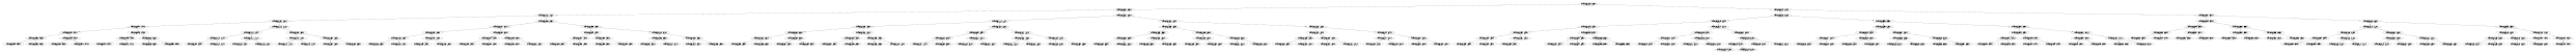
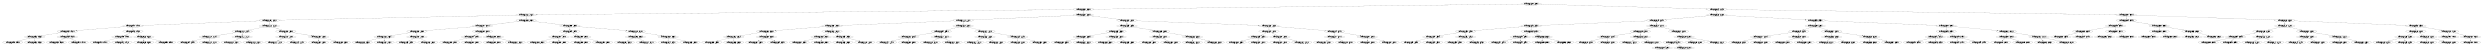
  digraph {
    fontname="DejaVu Sans Mono"
    node [fontname="DejaVu Sans Mono"]
    edge [arrowhead=odot fontname="DejaVu Sans Mono"]
    n1 [label="Node{data=[4588, 4588]}"]
    n2 [label="Node{data=[4352, 4352]}"]
    n3 [label="Node{data=[6249, 6249]}"]
    n4 [label="Node{data=[4154, 4154]}"]
    n5 [label="Node{data=[4551, 4551]}"]
    n6 [label="Node{data=[5425, 5425]}"]
    n7 [label="Node{data=[6327, 6327]}"]
    n8 [label="Node{data=[4034, 4034]}"]
    n9 [label="Node{data=[4325, 4325]}"]
    n10 [label="Node{data=[4446, 4446]}"]
    n11 [label="Node{data=[4567, 4567]}"]
    n12 [label="Node{data=[2971, 2971]}"]
    n13 [label="Node{data=[4146, 4146]}"]
    n14 [label="Node{data=[4317, 4317]}"]
    n15 [label="Node{data=[4333, 4333]}"]
    n16 [label="Node{data=[2967, 2967]}"]
    n17 [label="Node{data=[2975, 2975]}"]
    n18 [label="Node{data=[4142, 4142]}"]
    n19 [label="Node{data=[4150, 4150]}"]
    n20 [label="Node{data=[2965, 2965]}"]
    n21 [label="Node{data=[2969, 2969]}"]
    n22 [label="Node{data=[2973, 2973]}"]
    n23 [label="Node{data=[3456, 3456]}"]
    n24 [label="Node{data=[2931, 2931]}"]
    n25 [label="Node{data=[2966, 2966]}"]
    n26 [label="Node{data=[2968, 2968]}"]
    n27 [label="Node{data=[2970, 2970]}"]
    n28 [label="Node{data=[2972, 2972]}"]
    n29 [label="Node{data=[2974, 2974]}"]
    n30 [label="Node{data=[3453, 3453]}"]
    n31 [label="Node{data=[3890, 3890]}"]
    n32 [label="Node{data=[4140, 4140]}"]
    n33 [label="Node{data=[4144, 4144]}"]
    n34 [label="Node{data=[4148, 4148]}"]
    n35 [label="Node{data=[4152, 4152]}"]
    n36 [label="Node{data=[4139, 4139]}"]
    n37 [label="Node{data=[4141, 4141]}"]
    n38 [label="Node{data=[4143, 4143]}"]
    n39 [label="Node{data=[4145, 4145]}"]
    n40 [label="Node{data=[4147, 4147]}"]
    n41 [label="Node{data=[4149, 4149]}"]
    n42 [label="Node{data=[4151, 4151]}"]
    n43 [label="Node{data=[4153, 4153]}"]
    n44 [label="Node{data=[4158, 4158]}"]
    n45 [label="Node{data=[4321, 4321]}"]
    n46 [label="Node{data=[4329, 4329]}"]
    n47 [label="Node{data=[4348, 4348]}"]
    n48 [label="Node{data=[4156, 4156]}"]
    n49 [label="Node{data=[4160, 4160]}"]
    n50 [label="Node{data=[4319, 4319]}"]
    n51 [label="Node{data=[4323, 4323]}"]
    n52 [label="Node{data=[4155, 4155]}"]
    n53 [label="Node{data=[4157, 4157]}"]
    n54 [label="Node{data=[4159, 4159]}"]
    n55 [label="Node{data=[4166, 4166]}"]
    n56 [label="Node{data=[4318, 4318]}"]
    n57 [label="Node{data=[4320, 4320]}"]
    n58 [label="Node{data=[4322, 4322]}"]
    n59 [label="Node{data=[4324, 4324]}"]
    n60 [label="Node{data=[4327, 4327]}"]
    n61 [label="Node{data=[4331, 4331]}"]
    n62 [label="Node{data=[4335, 4335]}"]
    n63 [label="Node{data=[4350, 4350]}"]
    n64 [label="Node{data=[4326, 4326]}"]
    n65 [label="Node{data=[4328, 4328]}"]
    n66 [label="Node{data=[4330, 4330]}"]
    n67 [label="Node{data=[4332, 4332]}"]
    n68 [label="Node{data=[4334, 4334]}"]
    n69 [label="Node{data=[4347, 4347]}"]
    n70 [label="Node{data=[4349, 4349]}"]
    n71 [label="Node{data=[4351, 4351]}"]
    n72 [label="Node{data=[4360, 4360]}"]
    n73 [label="Node{data=[4543, 4543]}"]
    n74 [label="Node{data=[4559, 4559]}"]
    n75 [label="Node{data=[4575, 4575]}"]
    n76 [label="Node{data=[4356, 4356]}"]
    n77 [label="Node{data=[4364, 4364]}"]
    n78 [label="Node{data=[4539, 4539]}"]
    n79 [label="Node{data=[4547, 4547]}"]
    n80 [label="Node{data=[4354, 4354]}"]
    n81 [label="Node{data=[4358, 4358]}"]
    n82 [label="Node{data=[4362, 4362]}"]
    n83 [label="Node{data=[4395, 4395]}"]
    n84 [label="Node{data=[4353, 4353]}"]
    n85 [label="Node{data=[4355, 4355]}"]
    n86 [label="Node{data=[4357, 4357]}"]
    n87 [label="Node{data=[4359, 4359]}"]
    n88 [label="Node{data=[4361, 4361]}"]
    n89 [label="Node{data=[4363, 4363]}"]
    n90 [label="Node{data=[4365, 4365]}"]
    n91 [label="Node{data=[4422, 4422]}"]
    n92 [label="Node{data=[4526, 4526]}"]
    n93 [label="Node{data=[4541, 4541]}"]
    n94 [label="Node{data=[4545, 4545]}"]
    n95 [label="Node{data=[4549, 4549]}"]
    n96 [label="Node{data=[4497, 4497]}"]
    n97 [label="Node{data=[4538, 4538]}"]
    n98 [label="Node{data=[4540, 4540]}"]
    n99 [label="Node{data=[4542, 4542]}"]
    n100 [label="Node{data=[4544, 4544]}"]
    n101 [label="Node{data=[4546, 4546]}"]
    n102 [label="Node{data=[4548, 4548]}"]
    n103 [label="Node{data=[4550, 4550]}"]
    n104 [label="Node{data=[4555, 4555]}"]
    n105 [label="Node{data=[4563, 4563]}"]
    n106 [label="Node{data=[4571, 4571]}"]
    n107 [label="Node{data=[4579, 4579]}"]
    n108 [label="Node{data=[4553, 4553]}"]
    n109 [label="Node{data=[4557, 4557]}"]
    n110 [label="Node{data=[4561, 4561]}"]
    n111 [label="Node{data=[4565, 4565]}"]
    n112 [label="Node{data=[4552, 4552]}"]
    n113 [label="Node{data=[4554, 4554]}"]
    n114 [label="Node{data=[4556, 4556]}"]
    n115 [label="Node{data=[4558, 4558]}"]
    n116 [label="Node{data=[4560, 4560]}"]
    n117 [label="Node{data=[4562, 4562]}"]
    n118 [label="Node{data=[4564, 4564]}"]
    n119 [label="Node{data=[4566, 4566]}"]
    n120 [label="Node{data=[4569, 4569]}"]
    n121 [label="Node{data=[4573, 4573]}"]
    n122 [label="Node{data=[4577, 4577]}"]
    n123 [label="Node{data=[4581, 4581]}"]
    n124 [label="Node{data=[4568, 4568]}"]
    n125 [label="Node{data=[4570, 4570]}"]
    n126 [label="Node{data=[4572, 4572]}"]
    n127 [label="Node{data=[4574, 4574]}"]
    n128 [label="Node{data=[4576, 4576]}"]
    n129 [label="Node{data=[4578, 4578]}"]
    n130 [label="Node{data=[4580, 4580]}"]
    n131 [label="Node{data=[4587, 4587]}"]
    n132 [label="Node{data=[5409, 5409]}"]
    n133 [label="Node{data=[5995, 5995]}"]
    n134 [label="Node{data=[6319, 6319]}"]
    n135 [label="Node{data=[6456, 6456]}"]
    n136 [label="Node{data=[4596, 4596]}"]
    n137 [label="Node{data=[5417, 5417]}"]
    n138 [label="Node{data=[5433, 5433]}"]
    n139 [label="Node{data=[6200, 6200]}"]
    n140 [label="Node{data=[4592, 4592]}"]
    n141 [label="Node{data=[5169, 5169]}"]
    n142 [label="Node{data=[5413, 5413]}"]
    n143 [label="Node{data=[5421, 5421]}"]
    n144 [label="Node{data=[4590, 4590]}"]
    n145 [label="Node{data=[4594, 4594]}"]
    n146 [label="Node{data=[4598, 4598]}"]
    n147 [label="Node{data=[5255, 5255]}"]
    n148 [label="Node{data=[4589, 4589]}"]
    n149 [label="Node{data=[4591, 4591]}"]
    n150 [label="Node{data=[4593, 4593]}"]
+   n151 [label="Node{data=[4595, 4595]}"]
    n152 [label="Node{data=[4597, 4597]}"]
    n153 [label="Node{data=[4599, 4599]}"]
    n154 [label="Node{data=[5233, 5233]}"]
    n155 [label="Node{data=[5336, 5336]}"]
    n156 [label="Node{data=[5411, 5411]}"]
    n157 [label="Node{data=[5415, 5415]}"]
    n158 [label="Node{data=[5423, 5423]}"]
    n159 [label="Node{data=[5410, 5410]}"]
    n160 [label="Node{data=[5412, 5412]}"]
    n161 [label="Node{data=[5414, 5414]}"]
    n162 [label="Node{data=[5416, 5416]}"]
    n163 [label="Node{data=[5419, 5419]}"]
    n164 [label="Node{data=[5418, 5418]}"]
    n165 [label="Node{data=[5420, 5420]}"]
    n166 [label="Node{data=[5422, 5422]}"]
    n167 [label="Node{data=[5424, 5424]}"]
    n168 [label="Node{data=[5429, 5429]}"]
    n169 [label="Node{data=[5437, 5437]}"]
    n170 [label="Node{data=[6196, 6196]}"]
    n171 [label="Node{data=[6204, 6204]}"]
    n172 [label="Node{data=[5427, 5427]}"]
    n173 [label="Node{data=[5431, 5431]}"]
    n174 [label="Node{data=[5435, 5435]}"]
    n175 [label="Node{data=[5548, 5548]}"]
    n176 [label="Node{data=[5426, 5426]}"]
    n177 [label="Node{data=[5428, 5428]}"]
    n178 [label="Node{data=[5430, 5430]}"]
    n179 [label="Node{data=[5432, 5432]}"]
    n180 [label="Node{data=[5434, 5434]}"]
    n181 [label="Node{data=[5436, 5436]}"]
    n182 [label="Node{data=[5526, 5526]}"]
    n183 [label="Node{data=[5637, 5637]}"]
    n184 [label="Node{data=[6194, 6194]}"]
    n185 [label="Node{data=[6198, 6198]}"]
    n186 [label="Node{data=[6202, 6202]}"]
    n187 [label="Node{data=[6247, 6247]}"]
    n188 [label="Node{data=[6190, 6190]}"]
    n189 [label="Node{data=[6195, 6195]}"]
    n190 [label="Node{data=[6197, 6197]}"]
    n191 [label="Node{data=[6199, 6199]}"]
    n192 [label="Node{data=[6201, 6201]}"]
    n193 [label="Node{data=[6203, 6203]}"]
    n194 [label="Node{data=[6205, 6205]}"]
    n195 [label="Node{data=[6248, 6248]}"]
    n196 [label="Node{data=[6293, 6293]}"]
    n197 [label="Node{data=[6323, 6323]}"]
    n198 [label="Node{data=[6448, 6448]}"]
    n199 [label="Node{data=[6952, 6952]}"]
    n200 [label="Node{data=[6251, 6251]}"]
    n201 [label="Node{data=[6317, 6317]}"]
    n202 [label="Node{data=[6321, 6321]}"]
    n203 [label="Node{data=[6325, 6325]}"]
    n204 [label="Node{data=[6250, 6250]}"]
    n205 [label="Node{data=[6279, 6279]}"]
    n206 [label="Node{data=[6316, 6316]}"]
    n207 [label="Node{data=[6318, 6318]}"]
    n208 [label="Node{data=[6320, 6320]}"]
    n209 [label="Node{data=[6322, 6322]}"]
    n210 [label="Node{data=[6324, 6324]}"]
    n211 [label="Node{data=[6326, 6326]}"]
    n212 [label="Node{data=[6406, 6406]}"]
    n213 [label="Node{data=[6452, 6452]}"]
    n214 [label="Node{data=[6460, 6460]}"]
    n215 [label="Node{data=[7143, 7143]}"]
    n216 [label="Node{data=[6329, 6329]}"]
    n217 [label="Node{data=[6446, 6446]}"]
    n218 [label="Node{data=[6450, 6450]}"]
    n219 [label="Node{data=[6454, 6454]}"]
    n220 [label="Node{data=[6328, 6328]}"]
    n221 [label="Node{data=[6398, 6398]}"]
    n222 [label="Node{data=[6445, 6445]}"]
    n223 [label="Node{data=[6447, 6447]}"]
    n224 [label="Node{data=[6449, 6449]}"]
    n225 [label="Node{data=[6451, 6451]}"]
    n226 [label="Node{data=[6453, 6453]}"]
    n227 [label="Node{data=[6455, 6455]}"]
    n228 [label="Node{data=[6458, 6458]}"]
    n229 [label="Node{data=[6462, 6462]}"]
    n230 [label="Node{data=[7002, 7002]}"]
    n231 [label="Node{data=[7152, 7152]}"]
    n232 [label="Node{data=[6457, 6457]}"]
    n233 [label="Node{data=[6459, 6459]}"]
    n234 [label="Node{data=[6461, 6461]}"]
    n235 [label="Node{data=[6463, 6463]}"]
    n236 [label="Node{data=[7188, 7188]}"]
    n1 -> n2
    n1 -> n3
    n2 -> n4 [arrowhead=normal]
    n2 -> n5 [arrowhead=onormal]
    n3 -> n6
    n3 -> n7 [arrowhead=onormal]
    n4 -> n8 [arrowhead=onormal]
    n4 -> n9 [arrowhead=onormal]
    n5 -> n10
    n5 -> n11 [arrowhead=normal]
    n6 -> n132 [arrowhead=onormal]
    n6 -> n133 [arrowhead=normal]
    n7 -> n134 [arrowhead=onormal]
    n7 -> n135 [arrowhead=onormal]
    n8 -> n12
    n8 -> n13 [arrowhead=onormal]
    n9 -> n14 [arrowhead=onormal]
    n9 -> n15 [arrowhead=onormal]
    n10 -> n72
    n10 -> n73
    n11 -> n74 [arrowhead=normal]
    n11 -> n75 [arrowhead=normal]
    n12 -> n16 [arrowhead=normal]
    n12 -> n17
    n13 -> n18 [arrowhead=normal]
    n13 -> n19 [arrowhead=onormal]
    n14 -> n44
    n14 -> n45
    n15 -> n46 [arrowhead=normal]
    n15 -> n47 [arrowhead=normal]
    n16 -> n20
    n16 -> n21 [arrowhead=onormal]
    n17 -> n22 [arrowhead=normal]
    n17 -> n23
    n18 -> n32
    n18 -> n33 [arrowhead=normal]
    n19 -> n34 [arrowhead=onormal]
    n19 -> n35 [arrowhead=normal]
    n20 -> n24
    n20 -> n25
    n21 -> n26 [arrowhead=onormal]
    n21 -> n27
    n22 -> n28
    n22 -> n29
    n23 -> n30 [arrowhead=normal]
    n23 -> n31 [arrowhead=onormal]
    n32 -> n36 [arrowhead=normal]
    n32 -> n37
    n33 -> n38
    n33 -> n39
    n34 -> n40 [arrowhead=normal]
    n34 -> n41
    n35 -> n42 [arrowhead=normal]
    n35 -> n43
    n44 -> n48 [arrowhead=onormal]
    n44 -> n49
    n45 -> n50 [arrowhead=normal]
    n45 -> n51
    n46 -> n60
    n46 -> n61
    n47 -> n62
    n47 -> n63 [arrowhead=normal]
    n48 -> n52 [arrowhead=onormal]
    n48 -> n53 [arrowhead=normal]
    n49 -> n54 [arrowhead=onormal]
    n49 -> n55
    n50 -> n56
    n50 -> n57
    n51 -> n58
    n51 -> n59 [arrowhead=normal]
    n60 -> n64
    n60 -> n65 [arrowhead=normal]
    n61 -> n66
    n61 -> n67 [arrowhead=onormal]
    n62 -> n68
    n62 -> n69
    n63 -> n70
    n63 -> n71
    n72 -> n76 [arrowhead=normal]
    n72 -> n77
    n73 -> n78
    n73 -> n79
    n74 -> n104
    n74 -> n105 [arrowhead=onormal]
    n75 -> n106
    n75 -> n107
    n76 -> n80
    n76 -> n81 [arrowhead=normal]
    n77 -> n82
    n77 -> n83
    n78 -> n92 [arrowhead=onormal]
    n78 -> n93
    n79 -> n94 [arrowhead=normal]
    n79 -> n95 [arrowhead=onormal]
    n80 -> n84 [arrowhead=normal]
    n80 -> n85
    n81 -> n86 [arrowhead=normal]
    n81 -> n87 [arrowhead=normal]
    n82 -> n88
    n82 -> n89 [arrowhead=normal]
    n83 -> n90 [arrowhead=normal]
    n83 -> n91 [arrowhead=normal]
    n92 -> n96 [arrowhead=onormal]
    n92 -> n97 [arrowhead=onormal]
    n93 -> n98
    n93 -> n99
    n94 -> n100 [arrowhead=onormal]
    n94 -> n101 [arrowhead=onormal]
    n95 -> n102 [arrowhead=onormal]
    n95 -> n103
    n104 -> n108
    n104 -> n109
    n105 -> n110 [arrowhead=normal]
    n105 -> n111 [arrowhead=onormal]
    n106 -> n120 [arrowhead=normal]
    n106 -> n121
    n107 -> n122
    n107 -> n123 [arrowhead=normal]
    n108 -> n112 [arrowhead=onormal]
    n108 -> n113 [arrowhead=normal]
    n109 -> n114
    n109 -> n115 [arrowhead=onormal]
    n110 -> n116 [arrowhead=onormal]
    n110 -> n117
    n111 -> n118 [arrowhead=normal]
    n111 -> n119 [arrowhead=normal]
    n120 -> n124
    n120 -> n125
    n121 -> n126 [arrowhead=onormal]
    n121 -> n127
    n122 -> n128 [arrowhead=onormal]
    n122 -> n129
    n123 -> n130 [arrowhead=normal]
    n123 -> n131 [arrowhead=normal]
    n132 -> n136
    n132 -> n137 [arrowhead=normal]
    n133 -> n138 [arrowhead=normal]
    n133 -> n139 [arrowhead=onormal]
    n134 -> n196 [arrowhead=normal]
    n134 -> n197
    n135 -> n198 [arrowhead=normal]
    n135 -> n199 [arrowhead=onormal]
    n136 -> n140 [arrowhead=onormal]
    n136 -> n141
    n137 -> n142
    n137 -> n143
    n138 -> n168 [arrowhead=normal]
    n138 -> n169
    n139 -> n170
    n139 -> n171 [arrowhead=normal]
    n140 -> n144 [arrowhead=normal]
    n140 -> n145 [arrowhead=onormal]
    n141 -> n146 [arrowhead=normal]
    n141 -> n147 [arrowhead=normal]
    n142 -> n156 [arrowhead=onormal]
    n142 -> n157 [arrowhead=normal]
    n143 -> n158
    n144 -> n148 [arrowhead=onormal]
    n144 -> n149
    n145 -> n150
+   n145 -> n151 [arrowhead=onormal]
    n146 -> n152
    n146 -> n153 [arrowhead=normal]
    n147 -> n154 [arrowhead=normal]
    n147 -> n155
    n156 -> n159 [arrowhead=onormal]
    n156 -> n160 [arrowhead=onormal]
    n157 -> n161 [arrowhead=onormal]
    n157 -> n162
    n158 -> n163 [arrowhead=onormal]
    n158 -> n166
    n158 -> n167
    n163 -> n164 [arrowhead=onormal]
    n163 -> n165 [arrowhead=normal]
    n168 -> n172
    n168 -> n173 [arrowhead=normal]
    n169 -> n174
    n169 -> n175 [arrowhead=normal]
    n170 -> n184 [arrowhead=normal]
    n170 -> n185
    n171 -> n186 [arrowhead=onormal]
    n171 -> n187
    n172 -> n176 [arrowhead=onormal]
    n172 -> n177
    n173 -> n178
    n173 -> n179 [arrowhead=onormal]
    n174 -> n180
    n174 -> n181 [arrowhead=onormal]
    n175 -> n182 [arrowhead=onormal]
    n175 -> n183 [arrowhead=normal]
    n184 -> n188 [arrowhead=normal]
    n184 -> n189 [arrowhead=onormal]
    n185 -> n190 [arrowhead=onormal]
    n185 -> n191 [arrowhead=onormal]
    n186 -> n192 [arrowhead=normal]
    n186 -> n193 [arrowhead=onormal]
    n187 -> n194 [arrowhead=normal]
    n187 -> n195
    n196 -> n200
    n196 -> n201 [arrowhead=onormal]
    n197 -> n202 [arrowhead=onormal]
    n197 -> n203 [arrowhead=onormal]
    n198 -> n212 [arrowhead=onormal]
    n198 -> n213
    n199 -> n214 [arrowhead=onormal]
    n199 -> n215 [arrowhead=normal]
    n200 -> n204
    n200 -> n205 [arrowhead=onormal]
    n201 -> n206 [arrowhead=onormal]
    n201 -> n207 [arrowhead=onormal]
    n202 -> n208 [arrowhead=normal]
    n202 -> n209
    n203 -> n210 [arrowhead=onormal]
    n203 -> n211 [arrowhead=onormal]
    n212 -> n216
    n212 -> n217
    n213 -> n218
    n213 -> n219
    n214 -> n228
    n214 -> n229
    n215 -> n230
    n215 -> n231 [arrowhead=onormal]
    n216 -> n220
    n216 -> n221 [arrowhead=onormal]
    n217 -> n222
    n217 -> n223 [arrowhead=onormal]
    n218 -> n224 [arrowhead=onormal]
    n218 -> n225
    n219 -> n226
    n219 -> n227 [arrowhead=onormal]
    n228 -> n232 [arrowhead=onormal]
    n228 -> n233 [arrowhead=normal]
    n229 -> n234
    n229 -> n235 [arrowhead=normal]
    n231 -> n236 [arrowhead=normal]
  }
